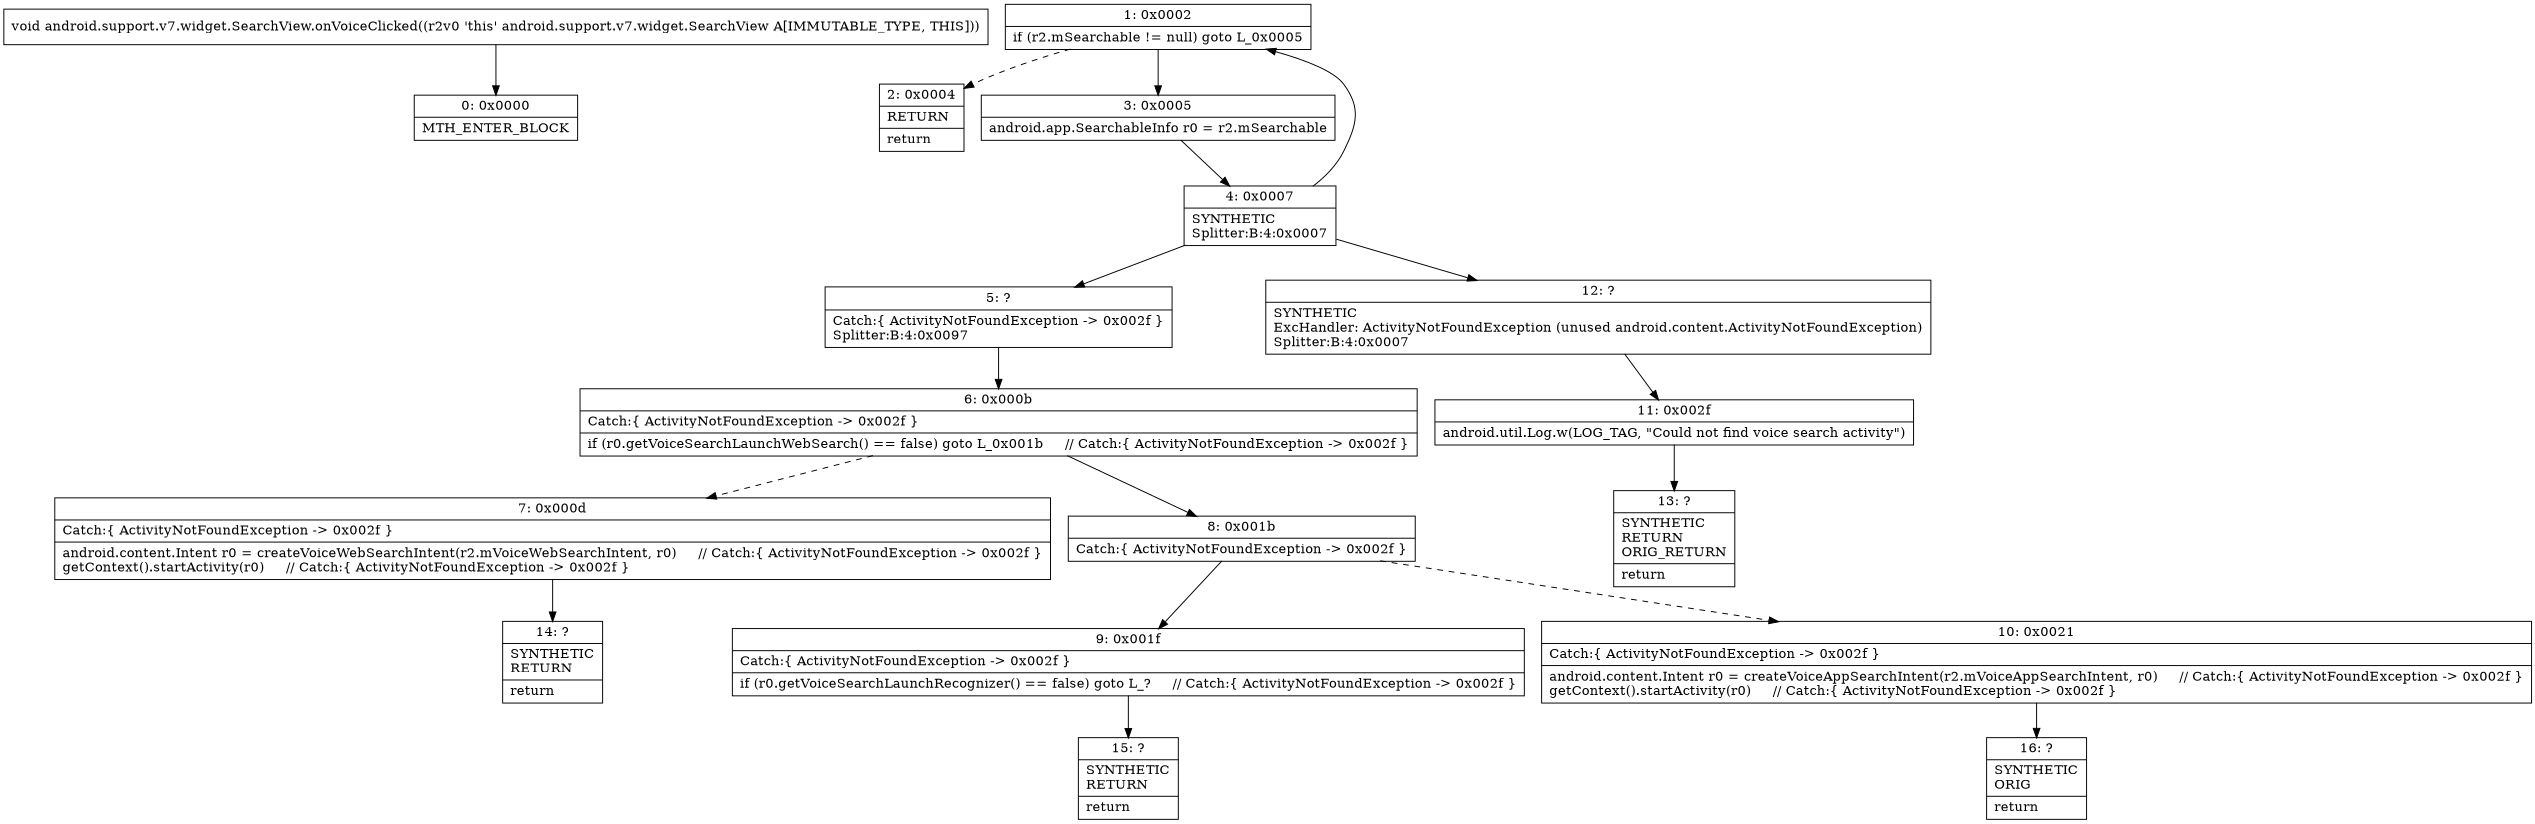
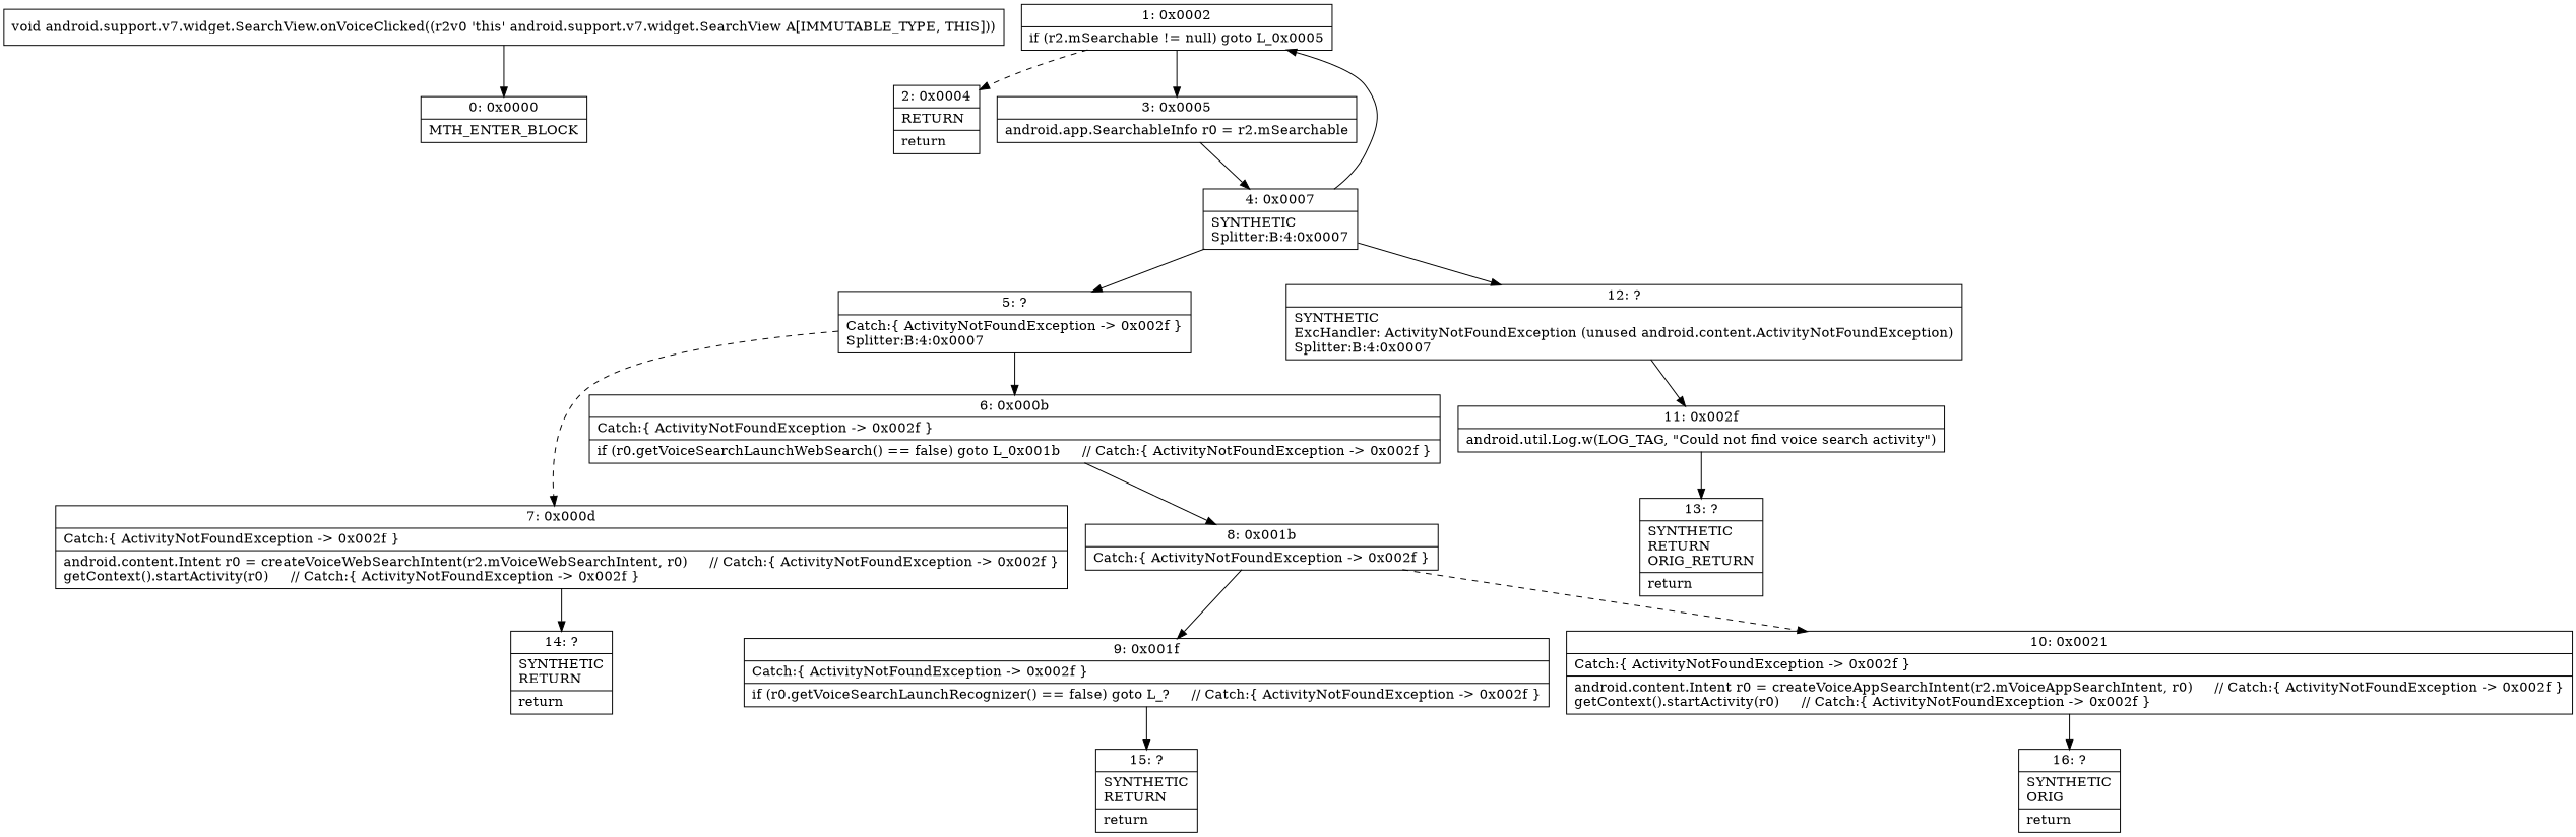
  digraph {
    node [shape=record]
    n1 [label="{0\:\ 0x0000|MTH_ENTER_BLOCK\l}"]
    n2 [label="{1\:\ 0x0002|if (r2.mSearchable != null) goto L_0x0005\l}"]
    n3 [label="{2\:\ 0x0004|RETURN\l|return\l}"]
    n4 [label="{3\:\ 0x0005|android.app.SearchableInfo r0 = r2.mSearchable\l}"]
    n5 [label="{4\:\ 0x0007|SYNTHETIC\lSplitter:B:4:0x0007\l}"]
-   n6 [label="{5\:\ ?|Catch:\{ ActivityNotFoundException \-\> 0x002f \}\lSplitter:B:4:0x0097\l}"]
+   n6 [label="{5\:\ ?|Catch:\{ ActivityNotFoundException \-\> 0x002f \}\lSplitter:B:4:0x0007\l}"]
    n7 [label="{12\:\ ?|SYNTHETIC\lExcHandler: ActivityNotFoundException (unused android.content.ActivityNotFoundException)\lSplitter:B:4:0x0007\l}"]
    n8 [label="{6\:\ 0x000b|Catch:\{ ActivityNotFoundException \-\> 0x002f \}\l|if (r0.getVoiceSearchLaunchWebSearch() == false) goto L_0x001b     \/\/ Catch:\{ ActivityNotFoundException \-\> 0x002f \}\l}"]
    n9 [label="{11\:\ 0x002f|android.util.Log.w(LOG_TAG, \"Could not find voice search activity\")\l}"]
    n10 [label="{7\:\ 0x000d|Catch:\{ ActivityNotFoundException \-\> 0x002f \}\l|android.content.Intent r0 = createVoiceWebSearchIntent(r2.mVoiceWebSearchIntent, r0)     \/\/ Catch:\{ ActivityNotFoundException \-\> 0x002f \}\lgetContext().startActivity(r0)     \/\/ Catch:\{ ActivityNotFoundException \-\> 0x002f \}\l}"]
    n11 [label="{8\:\ 0x001b|Catch:\{ ActivityNotFoundException \-\> 0x002f \}\l}"]
    n12 [label="{14\:\ ?|SYNTHETIC\lRETURN\l|return\l}"]
    n13 [label="{9\:\ 0x001f|Catch:\{ ActivityNotFoundException \-\> 0x002f \}\l|if (r0.getVoiceSearchLaunchRecognizer() == false) goto L_?     \/\/ Catch:\{ ActivityNotFoundException \-\> 0x002f \}\l}"]
    n14 [label="{10\:\ 0x0021|Catch:\{ ActivityNotFoundException \-\> 0x002f \}\l|android.content.Intent r0 = createVoiceAppSearchIntent(r2.mVoiceAppSearchIntent, r0)     \/\/ Catch:\{ ActivityNotFoundException \-\> 0x002f \}\lgetContext().startActivity(r0)     \/\/ Catch:\{ ActivityNotFoundException \-\> 0x002f \}\l}"]
    n15 [label="{15\:\ ?|SYNTHETIC\lRETURN\l|return\l}"]
    n16 [label="{16\:\ ?|SYNTHETIC\lORIG\l|return\l}"]
    n17 [label="{13\:\ ?|SYNTHETIC\lRETURN\lORIG_RETURN\l|return\l}"]
    n18 [label="{void android.support.v7.widget.SearchView.onVoiceClicked((r2v0 'this' android.support.v7.widget.SearchView A[IMMUTABLE_TYPE, THIS])) }"]
    n2 -> n3 [style=dashed]
    n2 -> n4
    n4 -> n5
    n5 -> n2
    n5 -> n6
    n5 -> n7
    n6 -> n8
    n7 -> n9
-   n8 -> n10 [style=dashed]
+   n6 -> n10 [style=dashed]
    n8 -> n11
    n9 -> n17
    n10 -> n12
    n11 -> n13
    n11 -> n14 [style=dashed]
    n13 -> n15
    n14 -> n16
    n18 -> n1
  }
